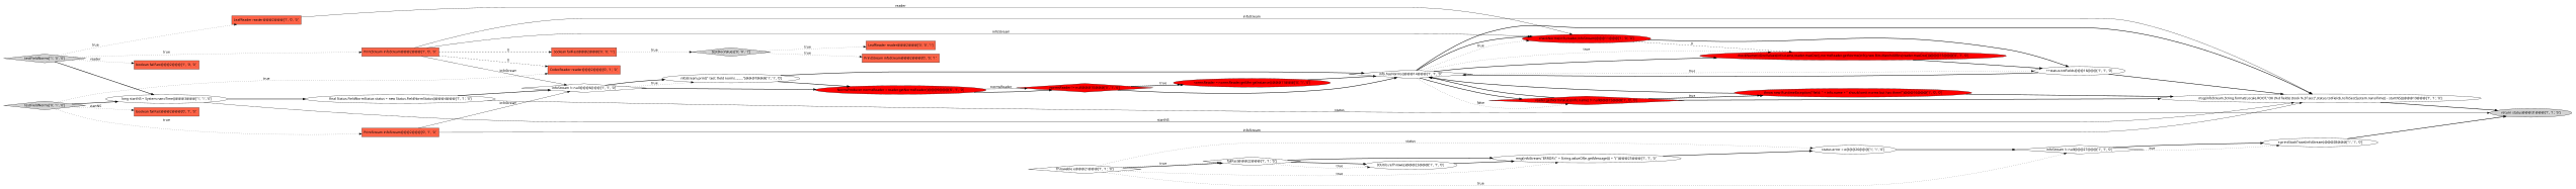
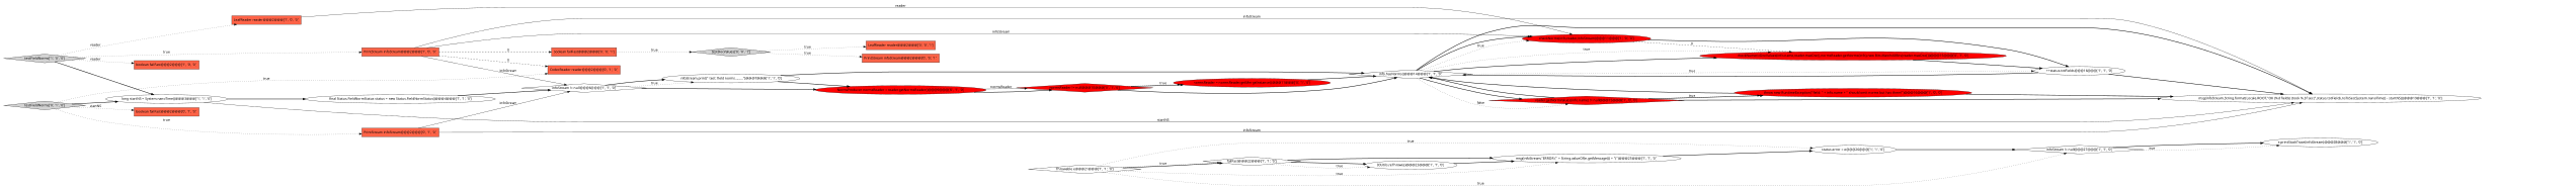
  digraph {
    fontname="Noto Sans"
    rankdir=LR
    node [fillcolor=white fontname="Noto Sans" shape=ellipse style=filled]
    edge [fontname="Noto Sans" style=bold]
    n1 [label="infoStream != null@@@27@@@['1', '1', '0']" shape=diamond]
    n2 [label="e.printStackTrace(infoStream)@@@28@@@['1', '1', '0']"]
-   n3 [fillcolor=lightgray label="return status@@@31@@@['1', '1', '0']"]
    n4 [label="infoStream.print(\" test: field norms.........\")@@@7@@@['1', '1', '0']"]
    n5 [label="info.hasNorms()@@@14@@@['1', '1', '0']" shape=diamond]
    n6 [fillcolor=red label="NormsProducer normsReader = reader.getNormsReader()@@@9@@@['0', '1', '0']"]
    n7 [fillcolor=red label="reader.getNormValues(info.name) != null@@@15@@@['1', '0', '0']" shape=diamond]
    n8 [label="msg(infoStream,String.format(Locale.ROOT,\"OK (%d fields( (took %.3f sec(\",status.totFields,nsToSec(System.nanoTime() - startNS)))@@@19@@@['1', '1', '0']"]
    n9 [fillcolor=red label="checkNumericDocValues(info.name,reader.maxDoc(),normsReader.getNorms(info),new Bits.MatchAllBits(reader.maxDoc()))@@@15@@@['0', '1', '0']"]
    n10 [label="++status.totFields@@@16@@@['1', '1', '0']"]
    n11 [fillcolor=red label="checkNorms(info,reader,infoStream)@@@11@@@['1', '0', '0']"]
    n12 [fillcolor=red label="normsReader != null@@@10@@@['0', '1', '0']" shape=diamond]
    n13 [fillcolor=tomato label="LeafReader reader@@@2@@@['0', '0', '1']" shape=box]
    n14 [fillcolor=lightgray label="testFieldNorms['1', '0', '0']" shape=diamond]
    n15 [label="long startNS = System.nanoTime()@@@3@@@['1', '1', '0']"]
    n16 [fillcolor=tomato label="PrintStream infoStream@@@2@@@['1', '0', '0']" shape=box]
    n17 [fillcolor=tomato label="boolean failFast@@@2@@@['1', '0', '0']" shape=box]
    n18 [fillcolor=tomato label="LeafReader reader@@@2@@@['1', '0', '0']" shape=box]
    n19 [label="final Status.FieldNormStatus status = new Status.FieldNormStatus()@@@4@@@['1', '1', '0']"]
    n20 [fillcolor=tomato label="CodecReader reader@@@2@@@['0', '1', '0']" shape=box]
    n21 [label="infoStream != null@@@6@@@['1', '1', '0']" shape=diamond]
    n22 [fillcolor=tomato label="boolean failFast@@@2@@@['0', '0', '1']" shape=box]
    n23 [fillcolor=red label="throw new RuntimeException(\"field: \" + info.name + \" should omit norms but has them!\")@@@16@@@['1', '0', '0']"]
    n24 [fillcolor=red label="normsReader = normsReader.getMergeInstance()@@@11@@@['0', '1', '0']"]
    n25 [fillcolor=lightgray label="testDocValues['0', '0', '1']" shape=diamond]
    n26 [fillcolor=tomato label="PrintStream infoStream@@@2@@@['0', '0', '1']" shape=box]
    n27 [fillcolor=lightgray label="testFieldNorms['0', '1', '0']" shape=diamond]
    n28 [fillcolor=tomato label="PrintStream infoStream@@@2@@@['0', '1', '0']" shape=box]
    n29 [fillcolor=tomato label="boolean failFast@@@2@@@['0', '1', '0']" shape=box]
    n30 [label="IOUtils.reThrow(e)@@@23@@@['1', '1', '0']"]
    n31 [label="msg(infoStream,\"ERROR (\" + String.valueOf(e.getMessage()) + \"(\")@@@25@@@['1', '1', '0']"]
    n32 [label="status.error = e@@@26@@@['1', '1', '0']"]
    n33 [label="Throwable e@@@21@@@['1', '1', '0']" shape=diamond]
    n34 [label="failFast@@@22@@@['1', '1', '0']" shape=diamond]
    n1 -> n2
    n1 -> n2 [label=true style=dotted]
-   n2 -> n3
    n4 -> n5
    n4 -> n6
    n5 -> n7 [label=false style=dotted]
    n5 -> n7
    n5 -> n8
    n5 -> n9
    n5 -> n9 [label=true style=dotted]
    n5 -> n10 [label=true style=dotted]
    n5 -> n11
    n5 -> n11 [label=true style=dotted]
    n6 -> n12
    n6 -> n12 [label=normsReader style=solid]
    n7 -> n5
    n7 -> n8
    n7 -> n23 [label=true style=dotted]
    n7 -> n23
-   n8 -> n3
    n9 -> n10
    n10 -> n5
    n10 -> n8
    n11 -> n9 [label=0 style=dashed]
    n11 -> n10
    n12 -> n5
    n12 -> n24 [label=true style=dotted]
    n12 -> n24
    n14 -> n15
    n14 -> n16 [label=true style=dotted]
    n14 -> n17 [label=reader style=dotted]
-   n14 -> n18 [label=true style=dotted]
+   n14 -> n18 [label=reader style=dotted]
    n15 -> n8 [label=startNS style=solid]
    n15 -> n19
    n16 -> n8 [label=infoStream style=solid]
    n16 -> n11 [label=infoStream style=solid]
    n16 -> n20 [label=0 style=dashed]
    n16 -> n21 [label=infoStream style=solid]
    n16 -> n22 [label=0 style=dashed]
    n18 -> n11 [label=reader style=solid]
-   n19 -> n3 [label=status style=solid]
    n19 -> n21
    n21 -> n4
    n21 -> n4 [label=true style=dotted]
    n21 -> n6
    n22 -> n25 [label=true style=dotted]
    n23 -> n5
    n23 -> n8
    n24 -> n5
    n25 -> n13 [label=true style=dotted]
    n25 -> n26 [label=true style=dotted]
    n27 -> n15
    n27 -> n20 [label=true style=dotted]
    n27 -> n28 [label=true style=dotted]
    n27 -> n29 [label=startNS style=dotted]
    n28 -> n8 [label=infoStream style=solid]
    n28 -> n21 [label=infoStream style=solid]
    n30 -> n31
    n31 -> n32
    n32 -> n1
    n33 -> n1 [label=true style=dotted]
    n33 -> n31 [label=true style=dotted]
-   n33 -> n32 [label=status style=dotted]
+   n33 -> n32 [label=true style=dotted]
    n33 -> n34
    n33 -> n34 [label=true style=dotted]
    n34 -> n30
    n34 -> n30 [label=true style=dotted]
    n34 -> n31
  }
